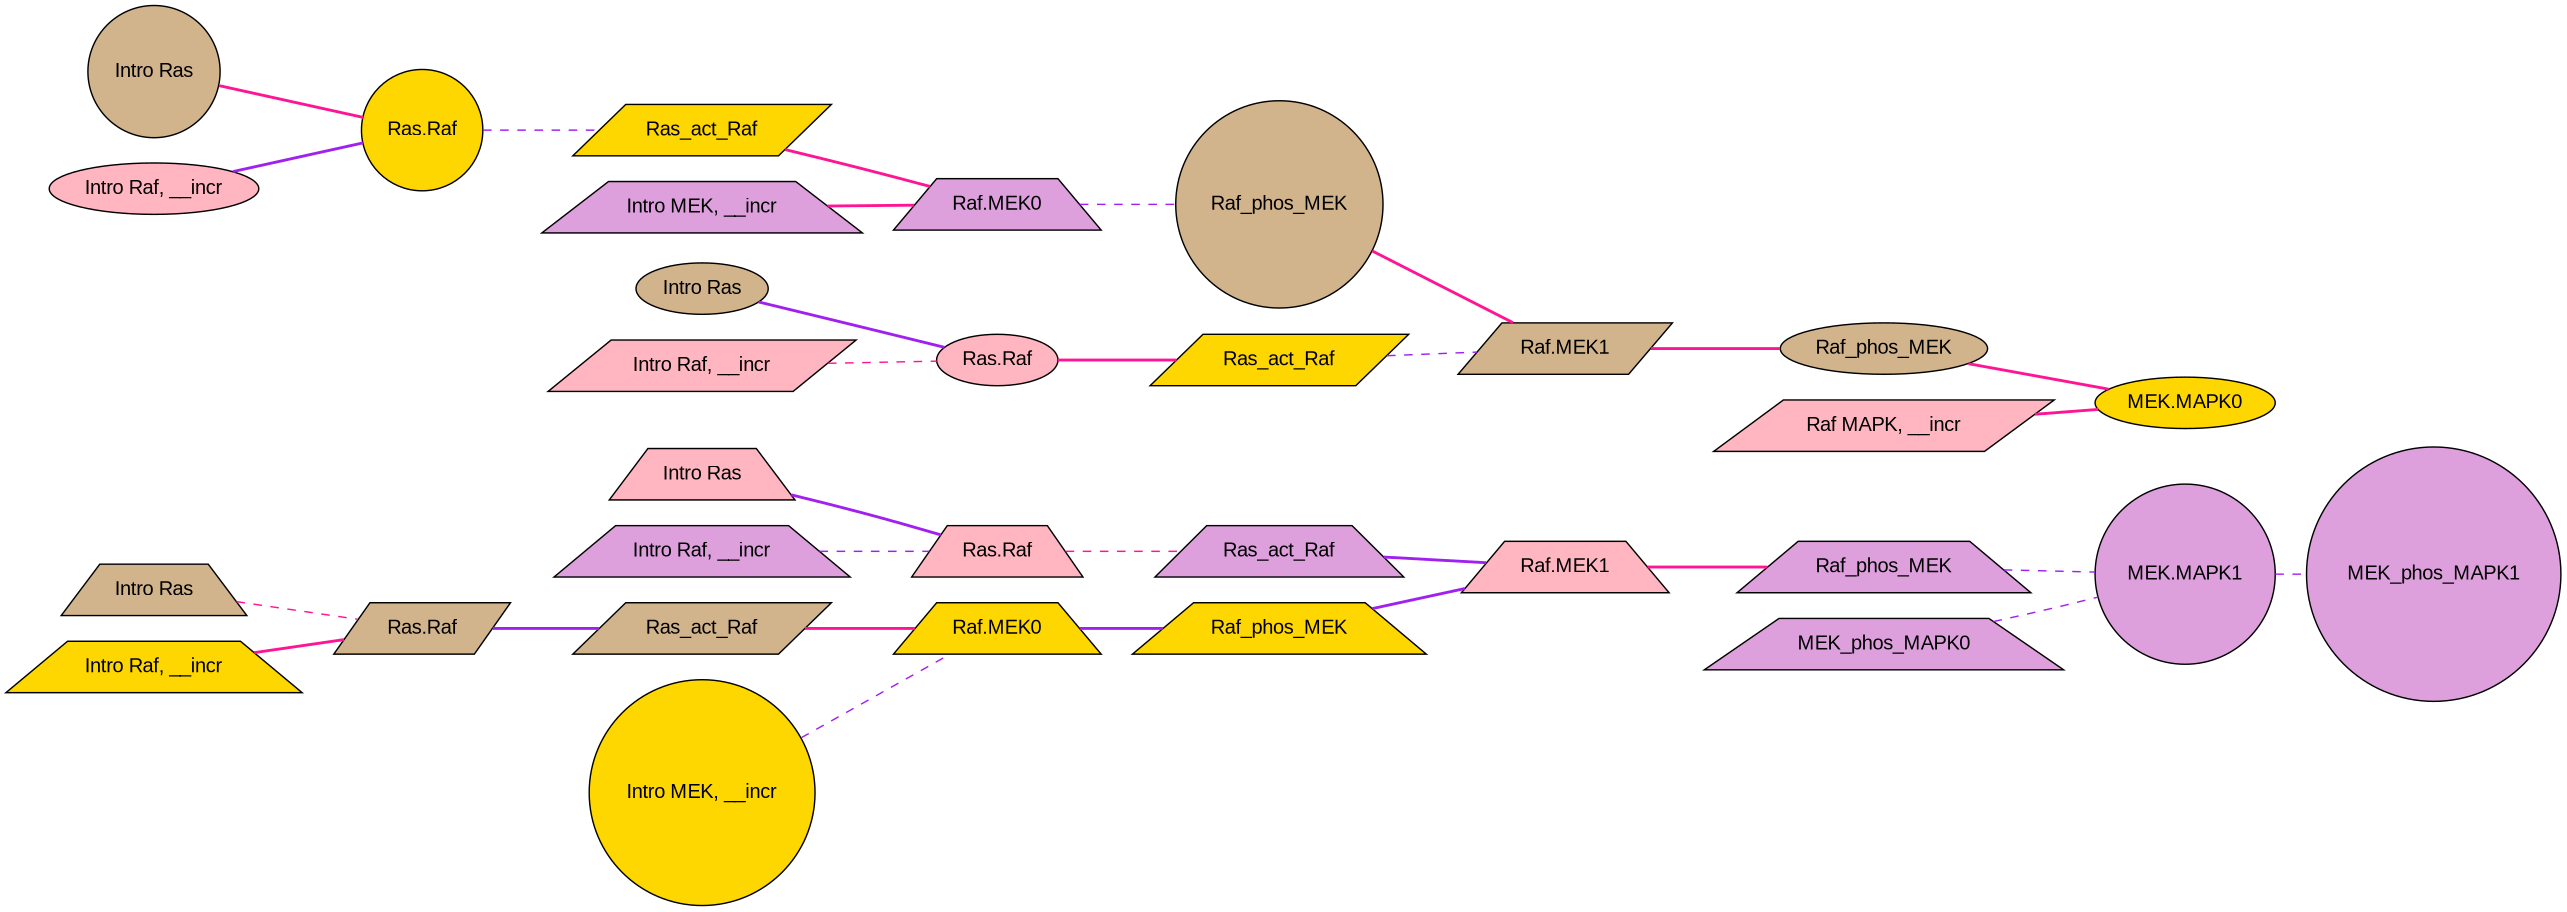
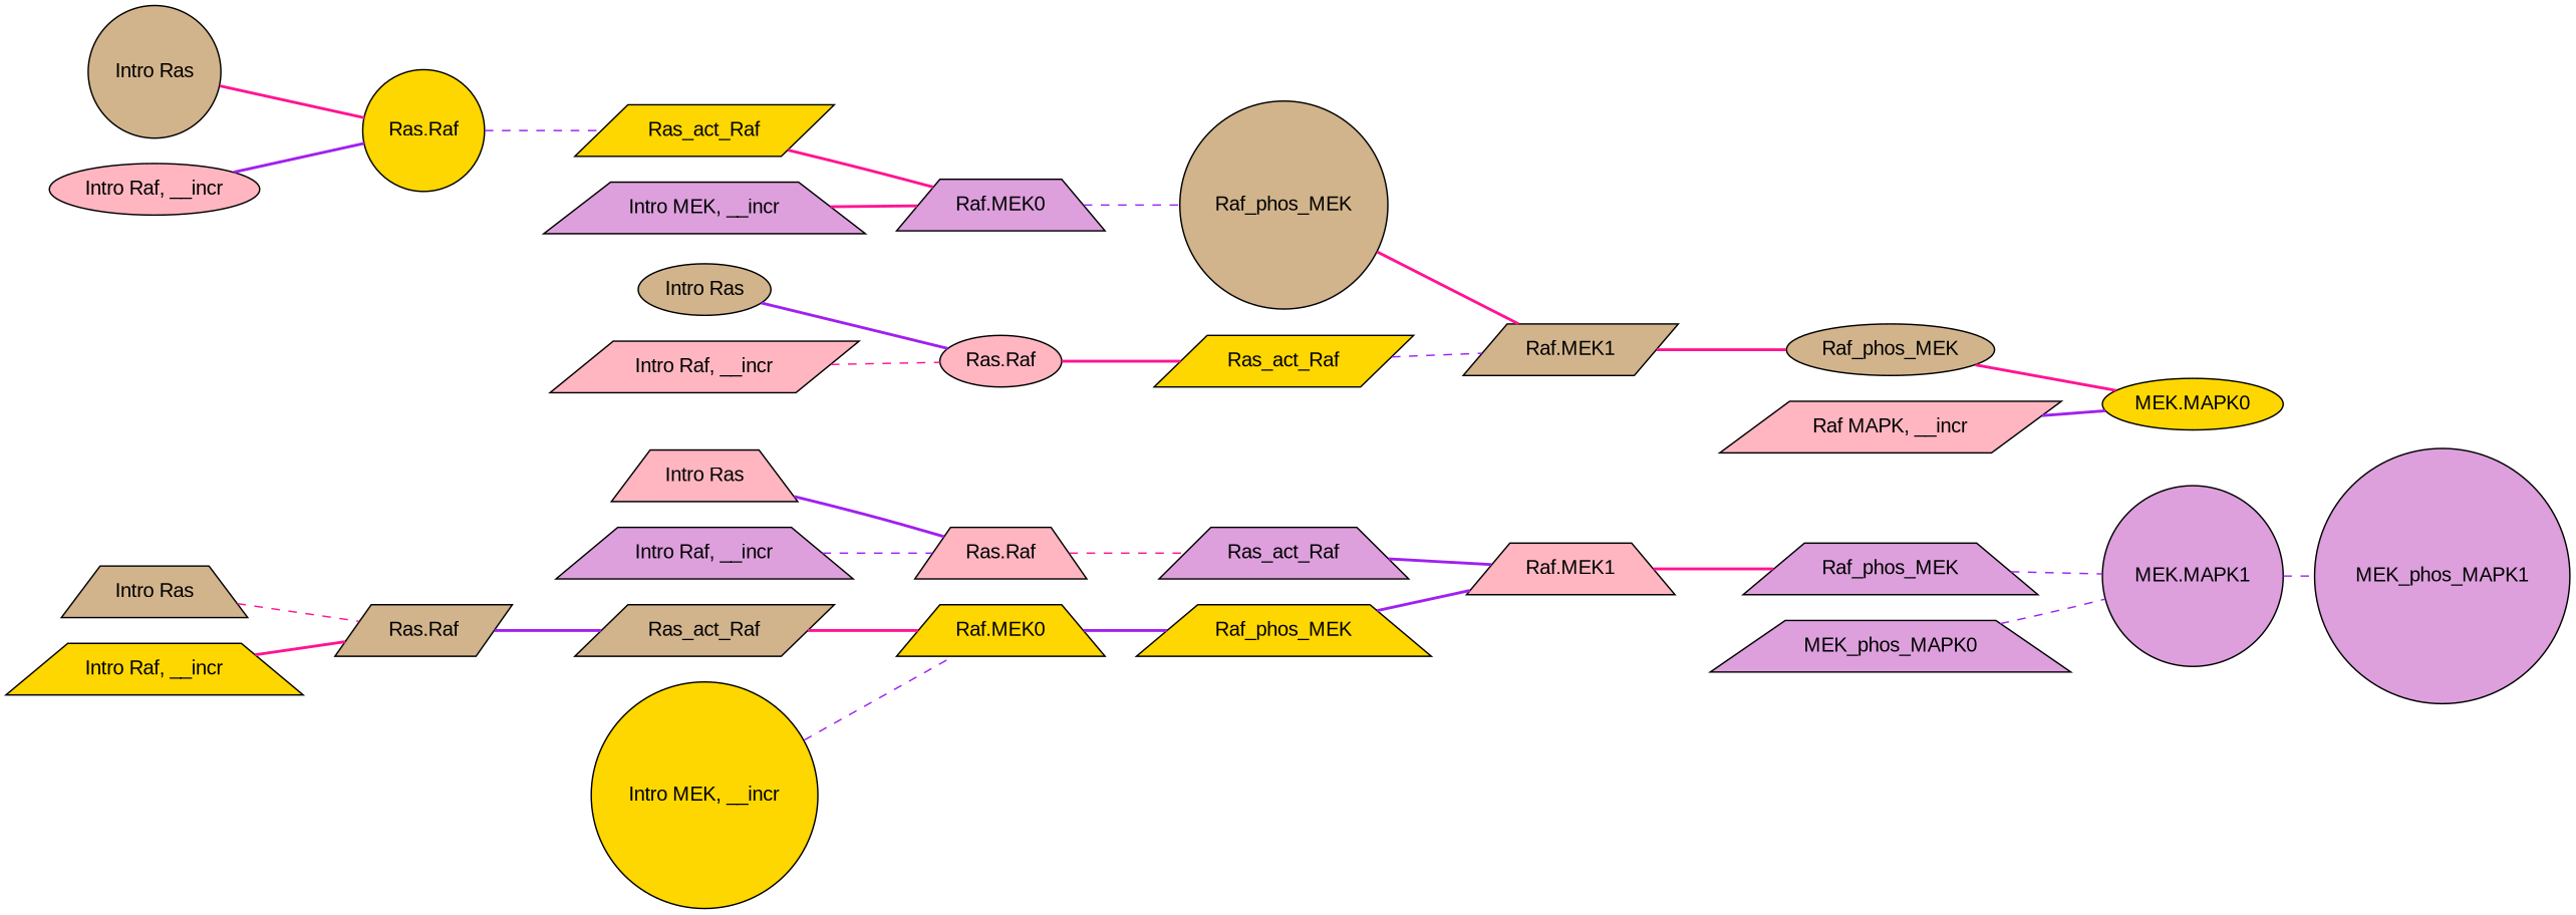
  digraph {
    fontname="Liberation Sans"
    rankdir=LR
    ranksep=0.30
    node [fillcolor=plum fontname="Liberation Sans" shape=trapezium style=filled]
    edge [color=purple dir=none fontname="Liberation Sans" style=bold]
    n1 [fillcolor=lightpink label="Intro Ras"]
    n2 [fillcolor=lightpink label="Ras.Raf"]
    n3 [label=Ras_act_Raf]
    n4 [fillcolor=tan label="Intro Ras"]
    n5 [fillcolor=tan label="Ras.Raf" shape=parallelogram]
    n6 [fillcolor=tan label=Ras_act_Raf shape=parallelogram]
    n7 [fillcolor=tan label="Intro Ras" shape=circle]
    n8 [fillcolor=gold label="Ras.Raf" shape=circle]
    n9 [fillcolor=gold label=Ras_act_Raf shape=parallelogram]
    n10 [fillcolor=tan label="Intro Ras" shape=ellipse]
    n11 [fillcolor=lightpink label="Ras.Raf" shape=ellipse]
    n12 [fillcolor=gold label=Ras_act_Raf shape=parallelogram]
    n13 [fillcolor=lightpink label="Intro Raf, __incr" shape=parallelogram]
    n14 [fillcolor=lightpink label="Intro Raf, __incr" shape=ellipse]
    n15 [fillcolor=gold label="Intro Raf, __incr"]
    n16 [label="Intro Raf, __incr"]
    n17 [fillcolor=gold label="Intro MEK, __incr" shape=circle]
    n18 [fillcolor=gold label="Raf.MEK0"]
    n19 [fillcolor=gold label=Raf_phos_MEK]
    n20 [label="Intro MEK, __incr"]
    n21 [label="Raf.MEK0"]
    n22 [fillcolor=tan label=Raf_phos_MEK shape=circle]
    n23 [fillcolor=lightpink label="Raf MAPK, __incr" shape=parallelogram]
    n24 [fillcolor=gold label="MEK.MAPK0" shape=ellipse]
    n25 [fillcolor=lightpink label="Raf.MEK1"]
    n26 [label=Raf_phos_MEK]
    n27 [fillcolor=tan label="Raf.MEK1" shape=parallelogram]
    n28 [fillcolor=tan label=Raf_phos_MEK shape=ellipse]
    n29 [label=MEK_phos_MAPK0]
    n30 [label="MEK.MAPK1" shape=circle]
    n31 [label=MEK_phos_MAPK1 shape=circle]
    n1 -> n2
    n2 -> n3 [color=deeppink style=dashed]
    n3 -> n25
    n4 -> n5 [color=deeppink style=dashed]
    n5 -> n6
    n6 -> n18 [color=deeppink]
    n7 -> n8 [color=deeppink]
    n8 -> n9 [style=dashed]
    n9 -> n21 [color=deeppink]
    n10 -> n11
    n11 -> n12 [color=deeppink]
    n12 -> n27 [style=dashed]
    n13 -> n11 [color=deeppink style=dashed]
    n14 -> n8
    n15 -> n5 [color=deeppink]
    n16 -> n2 [style=dashed]
    n17 -> n18 [style=dashed]
    n18 -> n19
    n19 -> n25
    n20 -> n21 [color=deeppink]
    n21 -> n22 [style=dashed]
    n22 -> n27 [color=deeppink]
-   n23 -> n24 [color=deeppink]
+   n23 -> n24
    n25 -> n26 [color=deeppink]
    n26 -> n30 [style=dashed]
    n27 -> n28 [color=deeppink]
    n28 -> n24 [color=deeppink]
    n29 -> n30 [style=dashed]
    n30 -> n31 [style=dashed]
  }
